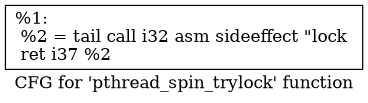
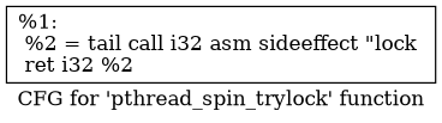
  digraph {
    label="CFG for 'pthread_spin_trylock' function"
-   n1 [label="{%1:\l  %2 = tail call i32 asm sideeffect \"lock \l  ret i37 %2\l}" shape=record]
+   n1 [label="{%1:\l  %2 = tail call i32 asm sideeffect \"lock \l  ret i32 %2\l}" shape=record]
  }
